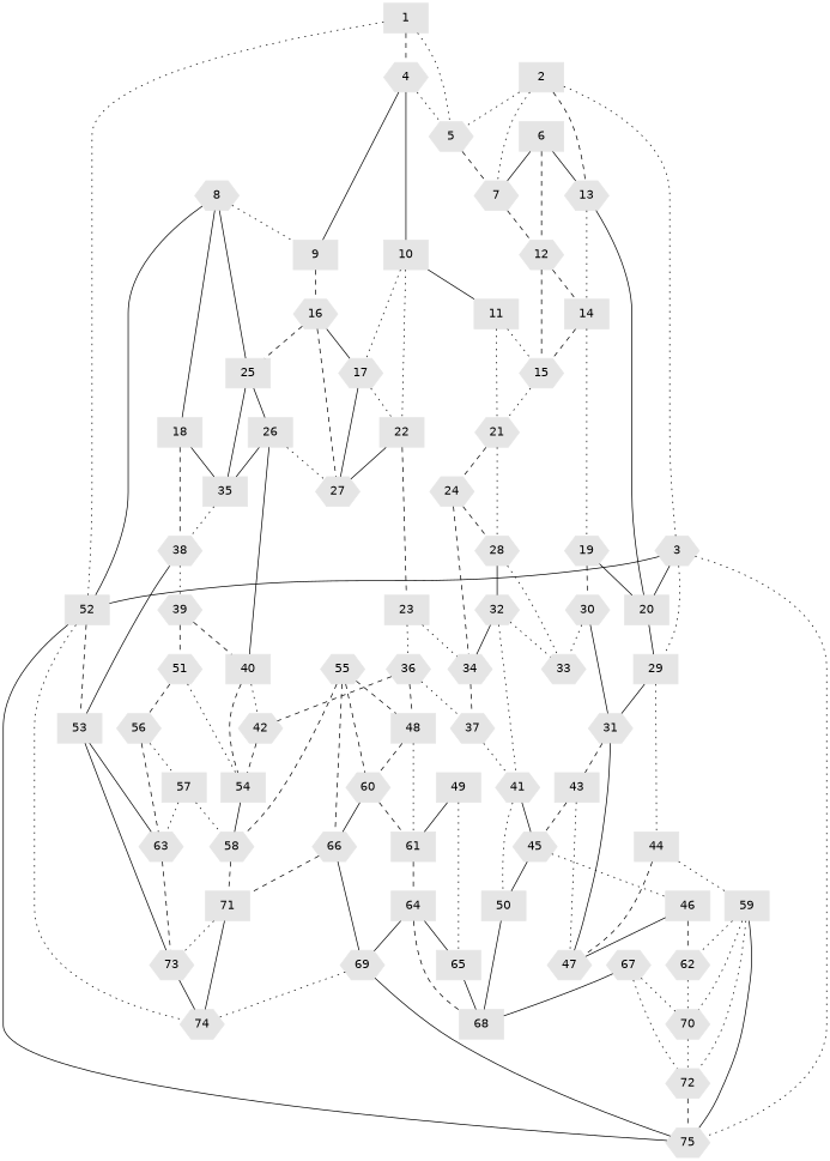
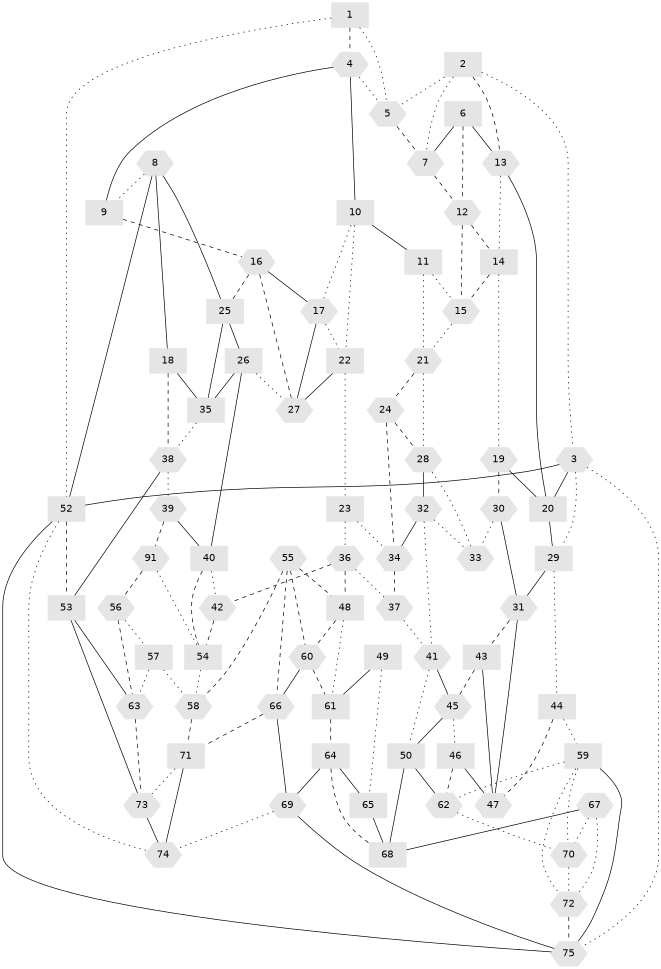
  graph {
    fontname="DejaVu Sans"
    node [color=gray90 fontname="DejaVu Sans" shape=hexagon style=filled]
    edge [fontname="DejaVu Sans" style=dotted weight=1.0]
    1 [shape=box]
    4
    5
    52 [shape=box]
    9 [shape=box]
    10 [shape=box]
    7
    75
    53 [shape=box]
    74
    2 [shape=box]
    3
    13
    20 [shape=box]
    29 [shape=box]
    12
    14 [shape=box]
    31
    44 [shape=box]
    16
    11 [shape=box]
    17
    22 [shape=box]
    6 [shape=box]
    15
    8
    18 [shape=box]
    25 [shape=box]
    35 [shape=box]
    38
    26 [shape=box]
    27
    21
    23 [shape=box]
    24
    28
    19
    30
    39
    33
    34
    32
    36
    37
    42
    48 [shape=box]
    40 [shape=box]
    54 [shape=box]
    41
    43 [shape=box]
    47
    59 [shape=box]
    45
    50 [shape=box]
    60
    61 [shape=box]
-   51
+   51 [label=91]
    63
    73
    56
    58
    46 [shape=box]
    62
    68 [shape=box]
    70
    72
    66
    64 [shape=box]
    49 [shape=box]
    65 [shape=box]
    57 [shape=box]
    71 [shape=box]
    55
    69
    67
    1 -- 4 [style=dashed]
    1 -- 5
    1 -- 52
    4 -- 5
    4 -- 9 [style=solid]
    4 -- 10 [style=solid]
    5 -- 7 [style=dashed]
    52 -- 75 [style=solid]
    52 -- 53 [style=dashed]
    52 -- 74
    9 -- 16 [style=dashed]
    10 -- 11 [style=solid]
    10 -- 17
    10 -- 22
    7 -- 12 [style=dashed]
    53 -- 63 [style=solid]
    53 -- 73 [style=solid]
    2 -- 5
    2 -- 7
    2 -- 3
    2 -- 13 [style=dashed]
    3 -- 52 [style=solid]
    3 -- 75
    3 -- 20 [style=solid]
    3 -- 29
    13 -- 20 [style=solid]
    13 -- 14
    20 -- 29 [style=solid]
    29 -- 31 [style=solid]
    29 -- 44
    12 -- 14 [style=dashed]
    12 -- 15 [style=dashed]
    14 -- 15 [style=dashed]
    14 -- 19
    31 -- 43 [style=dashed]
    31 -- 47 [style=solid]
    44 -- 47 [style=dashed]
    44 -- 59
    16 -- 17 [style=solid]
    16 -- 25 [style=dashed]
    16 -- 27 [style=dashed]
    11 -- 15
    11 -- 21
    17 -- 22
    17 -- 27 [style=solid]
    22 -- 27 [style=solid]
-   22 -- 23 [style=dashed]
+   22 -- 23
    6 -- 7 [style=solid]
    6 -- 13 [style=solid]
    6 -- 12 [style=dashed]
    15 -- 21
    8 -- 52 [style=solid]
    8 -- 9
    8 -- 18 [style=solid]
    8 -- 25 [style=solid]
    18 -- 35 [style=solid]
    18 -- 38 [style=dashed]
    25 -- 35 [style=solid]
    25 -- 26 [style=solid]
    35 -- 38
    38 -- 53 [style=solid]
    38 -- 39
    26 -- 35 [style=solid]
    26 -- 27
    26 -- 40 [style=solid]
    21 -- 24 [style=dashed]
    21 -- 28
    23 -- 34
    23 -- 36
    24 -- 28 [style=dashed]
    24 -- 34 [style=dashed]
    28 -- 33
    28 -- 32 [style=solid]
    19 -- 20 [style=solid]
    19 -- 30 [style=dashed]
    30 -- 31 [style=solid]
    30 -- 33 [weight=2.0]
-   39 -- 40 [style=dashed]
+   39 -- 40 [style=solid]
    39 -- 51 [style=dashed]
    34 -- 37 [style=dashed]
    32 -- 33
    32 -- 34 [style=solid]
    32 -- 41
    36 -- 37
    36 -- 42 [style=dashed]
    36 -- 48 [style=dashed]
    37 -- 41
    42 -- 54 [style=dashed]
    48 -- 60 [style=dashed]
    48 -- 61
    40 -- 42
    40 -- 54 [style=dashed]
-   54 -- 58 [style=solid]
+   54 -- 58
    41 -- 45 [style=solid]
    41 -- 50
-   43 -- 47
+   43 -- 47 [style=solid]
    43 -- 45 [style=dashed]
    59 -- 75 [style=solid]
    59 -- 62
    59 -- 70
    59 -- 72
    45 -- 50 [style=solid]
    45 -- 46
+   50 -- 62 [style=solid]
    50 -- 68 [style=solid]
    60 -- 61 [style=dashed]
    60 -- 66 [style=solid]
    61 -- 64 [style=dashed]
    51 -- 54
    51 -- 56 [style=dashed weight=2.0]
    63 -- 73 [style=dashed]
    73 -- 74 [style=solid]
    56 -- 63 [style=dashed]
    56 -- 57
    58 -- 71 [style=dashed]
    46 -- 47 [style=solid]
    46 -- 62 [style=dashed]
    62 -- 70
    70 -- 72
    72 -- 75 [style=dashed]
    66 -- 71 [style=dashed]
    66 -- 69 [style=solid]
    64 -- 68 [style=dashed]
    64 -- 65 [style=solid]
    64 -- 69 [style=solid]
    49 -- 61 [style=solid]
    49 -- 65 [weight=2.0]
    65 -- 68 [style=solid]
    57 -- 63
    57 -- 58
    71 -- 74 [style=solid]
    71 -- 73
    55 -- 48 [style=dashed]
    55 -- 60 [style=dashed]
    55 -- 58 [style=dashed]
    55 -- 66 [style=dashed]
    69 -- 75 [style=solid]
    69 -- 74
    67 -- 68 [style=solid]
    67 -- 70
    67 -- 72
  }
